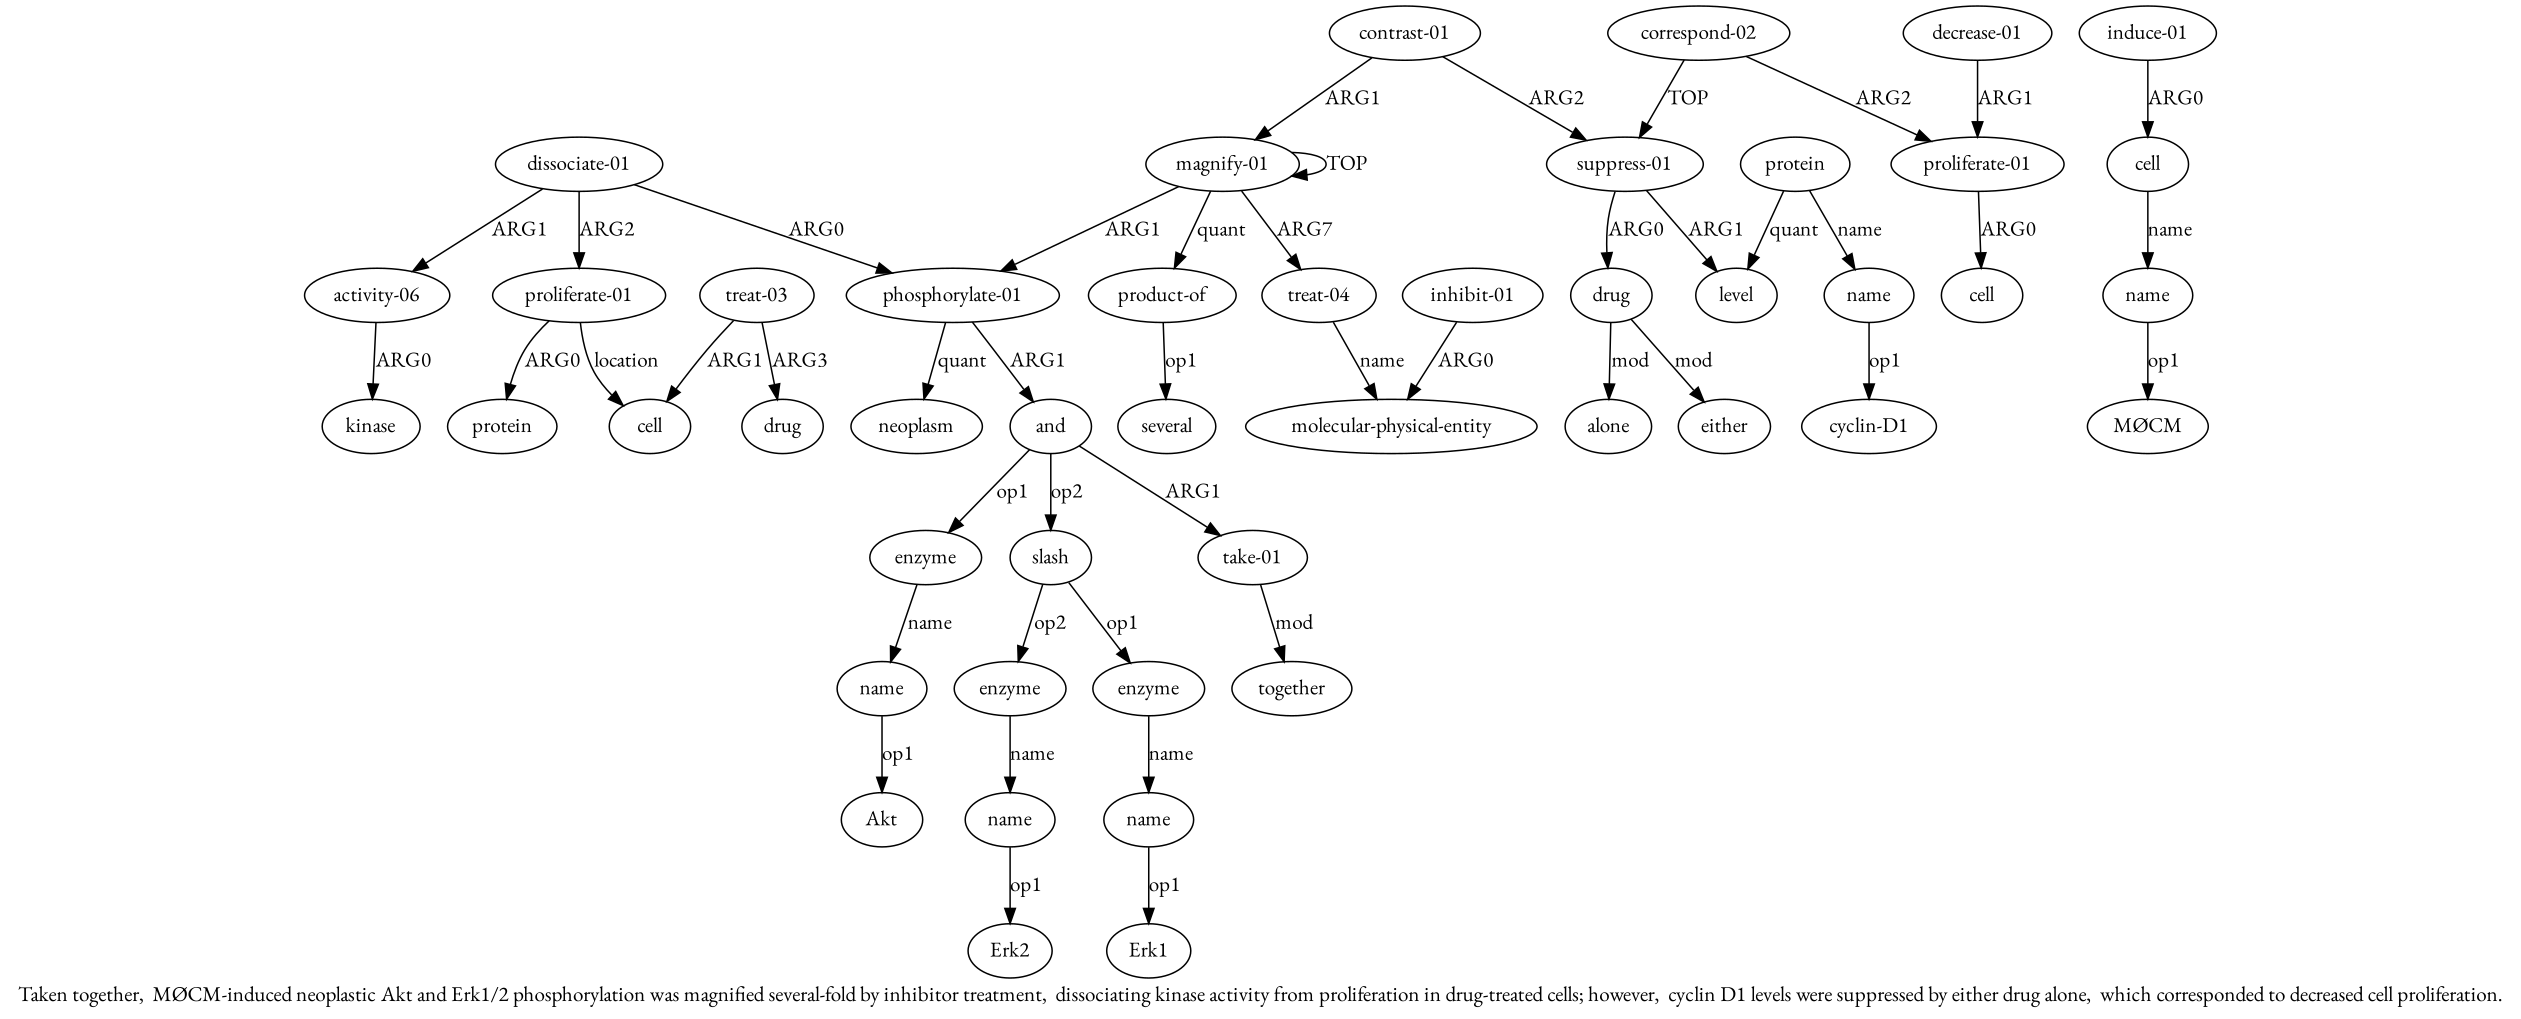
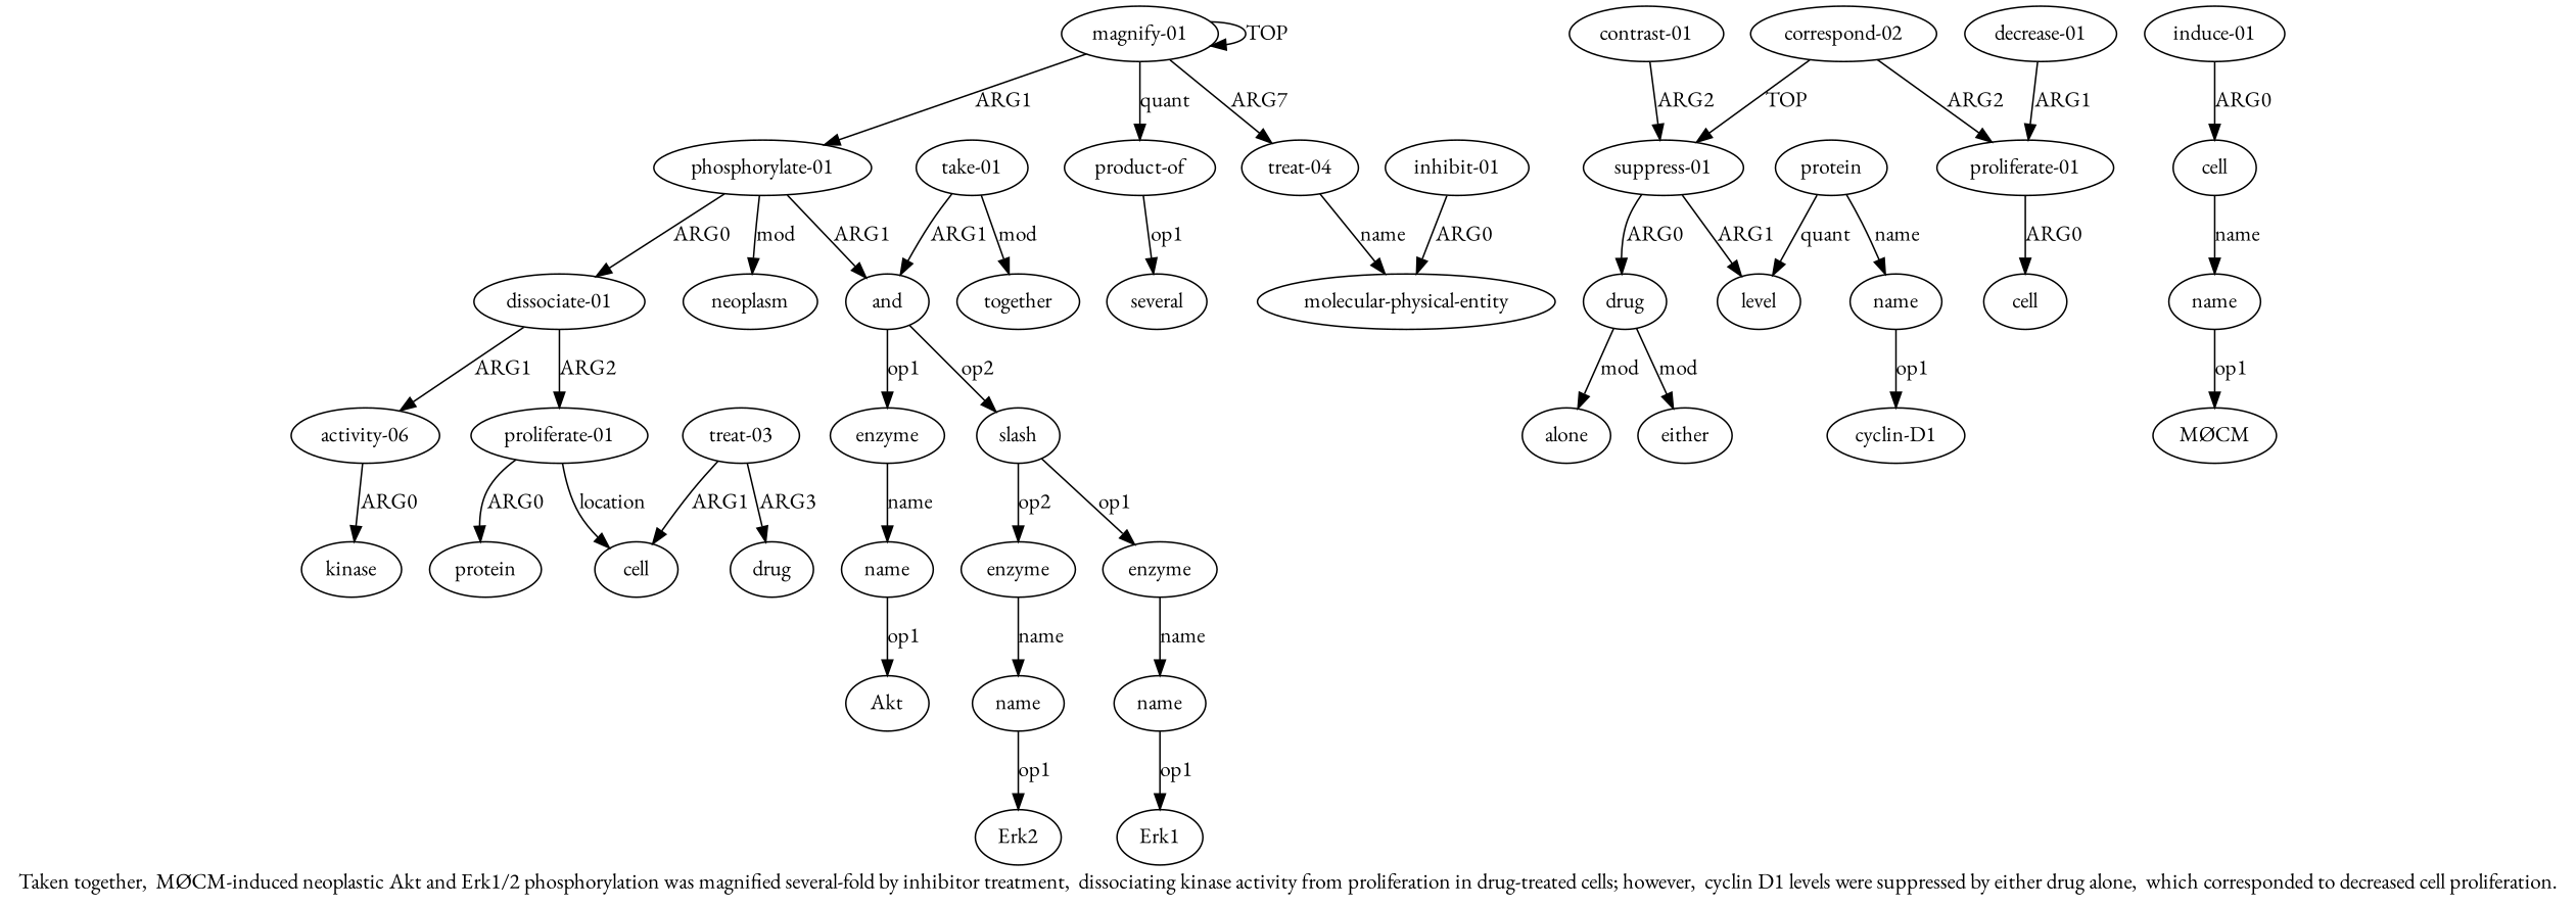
  digraph {
    fontname="EB Garamond"
    label="Taken together,  MØCM-induced neoplastic Akt and Erk1/2 phosphorylation was magnified several-fold by inhibitor treatment,  dissociating kinase activity from proliferation in drug-treated cells; however,  cyclin D1 levels were suppressed by either drug alone,  which corresponded to decreased cell proliferation."
    node [color=black fontname="EB Garamond" gold_ind=-1 gold_label=name test_ind=-1 test_label=name]
    edge [color=black fontname="EB Garamond" gold_label=ARG1 test_label=ARG1]
    n1 [gold_ind=20 gold_label="activity-06" label="activity-06" test_ind=20 test_label="activity-06"]
    n2 [gold_ind=21 gold_label=kinase label=kinase test_ind=21 test_label=kinase]
    n3 [gold_ind=22 gold_label="proliferate-01" label="proliferate-01" test_ind=22 test_label="proliferate-01"]
    n4 [gold_ind=23 gold_label=protein label=protein test_ind=23 test_label=protein]
    n5 [gold_ind=24 gold_label=cell label=cell test_ind=24 test_label=cell]
    n6 [gold_ind=25 gold_label="treat-03" label="treat-03" test_ind=25 test_label="treat-03"]
    n7 [gold_ind=26 gold_label=drug label=drug test_ind=26 test_label=drug]
    n8 [gold_ind=27 gold_label="contrast-01" label="contrast-01" test_ind=27 test_label="contrast-01"]
    n9 [gold_ind=28 gold_label="suppress-01" label="suppress-01" test_ind=28 test_label="suppress-01"]
    n10 [gold_ind=0 gold_label="magnify-01" label="magnify-01" test_ind=0 test_label="magnify-01"]
    n11 [gold_ind=29 gold_label=drug label=drug test_ind=29 test_label=drug]
    n12 [gold_ind=32 gold_label=level label=level test_ind=32 test_label=level]
    n13 [gold_ind=4 gold_label="phosphorylate-01" label="phosphorylate-01" test_ind=4 test_label="phosphorylate-01"]
    n14 [gold_ind=39 gold_label="product-of" label="product-of" test_ind=39 test_label="product-of"]
    n15 [gold_ind=1 gold_label="treat-04" label="treat-04" test_ind=1 test_label="treat-04"]
    n16 [gold_ind=31 gold_label=alone label=alone test_ind=31 test_label=alone]
    n17 [gold_ind=30 gold_label=either label=either test_ind=30 test_label=either]
    n18 [gold_ind=15 gold_label=neoplasm label=neoplasm test_ind=15 test_label=neoplasm]
    n19 [gold_ind=5 gold_label=and label=and test_ind=5 test_label=and]
    n20 [gold_ind=40 gold_label=several label=several test_ind=40 test_label=several]
    n21 [gold_ind=2 gold_label="molecular-physical-entity" label="molecular-physical-entity" test_ind=2 test_label="molecular-physical-entity"]
    n22 [gold_label=Akt label=Akt test_label=Akt]
    n23 [gold_label=Erk2 label=Erk2 test_label=Erk2]
    n24 [gold_ind=37 gold_label=cell label=cell test_ind=37 test_label=cell]
    n25 [gold_ind=36 gold_label="proliferate-01" label="proliferate-01" test_ind=36 test_label="proliferate-01"]
    n26 [gold_ind=33 gold_label=protein label=protein test_ind=33 test_label=protein]
    n27 [gold_ind=34 label=name test_ind=34]
    n28 [gold_label="cyclin-D1" label="cyclin-D1" test_label="cyclin-D1"]
    n29 [gold_ind=35 gold_label="correspond-02" label="correspond-02" test_ind=35 test_label="correspond-02"]
    n30 [gold_label=Erk1 label=Erk1 test_label=Erk1]
    n31 [gold_ind=14 gold_label=together label=together test_ind=14 test_label=together]
    n32 [gold_ind=17 gold_label=cell label=cell test_ind=17 test_label=cell]
    n33 [gold_ind=18 label=name test_ind=18]
    n34 [gold_label="MØCM" label="MØCM" test_label="MØCM"]
    n35 [gold_ind=16 gold_label="induce-01" label="induce-01" test_ind=16 test_label="induce-01"]
    n36 [gold_ind=6 gold_label=enzyme label=enzyme test_ind=6 test_label=enzyme]
    n37 [gold_ind=8 gold_label=slash label=slash test_ind=8 test_label=slash]
    n38 [gold_ind=11 gold_label=enzyme label=enzyme test_ind=11 test_label=enzyme]
    n39 [gold_ind=12 label=name test_ind=12]
    n40 [gold_ind=10 label=name test_ind=10]
    n41 [gold_ind=13 gold_label="take-01" label="take-01" test_ind=13 test_label="take-01"]
    n42 [gold_ind=7 label=name test_ind=7]
    n43 [gold_ind=9 gold_label=enzyme label=enzyme test_ind=9 test_label=enzyme]
    n44 [gold_ind=38 gold_label="decrease-01" label="decrease-01" test_ind=38 test_label="decrease-01"]
    n45 [gold_ind=19 gold_label="dissociate-01" label="dissociate-01" test_ind=19 test_label="dissociate-01"]
    n46 [gold_ind=3 gold_label="inhibit-01" label="inhibit-01" test_ind=3 test_label="inhibit-01"]
    n1 -> n2 [gold_label=ARG0 label=ARG0 test_label=ARG0]
    n3 -> n4 [gold_label=ARG0 label=ARG0 test_label=ARG0]
    n3 -> n5 [gold_label=location label=location test_label=location]
    n6 -> n5 [label=ARG1]
    n6 -> n7 [gold_label=ARG3 label=ARG3 test_label=ARG3]
    n8 -> n9 [gold_label=ARG2 label=ARG2 test_label=ARG2]
-   n8 -> n10 [label=ARG1]
    n9 -> n11 [gold_label=ARG0 label=ARG0 test_label=ARG0]
    n9 -> n12 [label=ARG1]
    n10 -> n10 [gold_label=TOP label=TOP test_label=TOP]
    n10 -> n13 [label=ARG1]
    n10 -> n14 [gold_label=quant label=quant test_label=quant]
    n10 -> n15 [gold_label=ARG0 label=ARG7 test_label=ARG0]
    n11 -> n16 [gold_label=mod label=mod test_label=mod]
    n11 -> n17 [gold_label=mod label=mod test_label=mod]
-   n13 -> n18 [gold_label=mod label=quant test_label=mod]
+   n13 -> n18 [gold_label=mod label=mod test_label=mod]
    n13 -> n19 [label=ARG1]
    n14 -> n20 [gold_label=op1 label=op1 test_label=op1]
    n15 -> n21 [gold_label=ARG2 label=name test_label=ARG2]
    n19 -> n36 [gold_label=op1 label=op1 test_label=op1]
    n19 -> n37 [gold_label=op2 label=op2 test_label=op2]
    n25 -> n24 [gold_label=ARG0 label=ARG0 test_label=ARG0]
    n26 -> n12 [gold_label=quant label=quant test_label=quant]
    n26 -> n27 [gold_label=name label=name test_label=name]
    n27 -> n28 [gold_label=op1 label=op1 test_label=op1]
    n29 -> n9 [label=TOP]
    n29 -> n25 [gold_label=ARG2 label=ARG2 test_label=ARG2]
    n32 -> n33 [gold_label=name label=name test_label=name]
    n33 -> n34 [gold_label=op1 label=op1 test_label=op1]
    n35 -> n32 [gold_label=ARG0 label=ARG0 test_label=ARG0]
    n36 -> n42 [gold_label=name label=name test_label=name]
    n37 -> n38 [gold_label=op2 label=op2 test_label=op2]
    n37 -> n43 [gold_label=op1 label=op1 test_label=op1]
    n38 -> n39 [gold_label=name label=name test_label=name]
    n39 -> n23 [gold_label=op1 label=op1 test_label=op1]
    n40 -> n30 [gold_label=op1 label=op1 test_label=op1]
-   n19 -> n41 [label=ARG1]
+   n41 -> n19 [label=ARG1]
    n41 -> n31 [gold_label=mod label=mod test_label=mod]
    n42 -> n22 [gold_label=op1 label=op1 test_label=op1]
    n43 -> n40 [gold_label=name label=name test_label=name]
    n44 -> n25 [label=ARG1]
    n45 -> n1 [label=ARG1]
    n45 -> n3 [gold_label=ARG2 label=ARG2 test_label=ARG2]
-   n45 -> n13 [gold_label=ARG0 label=ARG0 test_label=ARG0]
+   n13 -> n45 [gold_label=ARG0 label=ARG0 test_label=ARG0]
    n46 -> n21 [gold_label=ARG0 label=ARG0 test_label=ARG0]
  }
